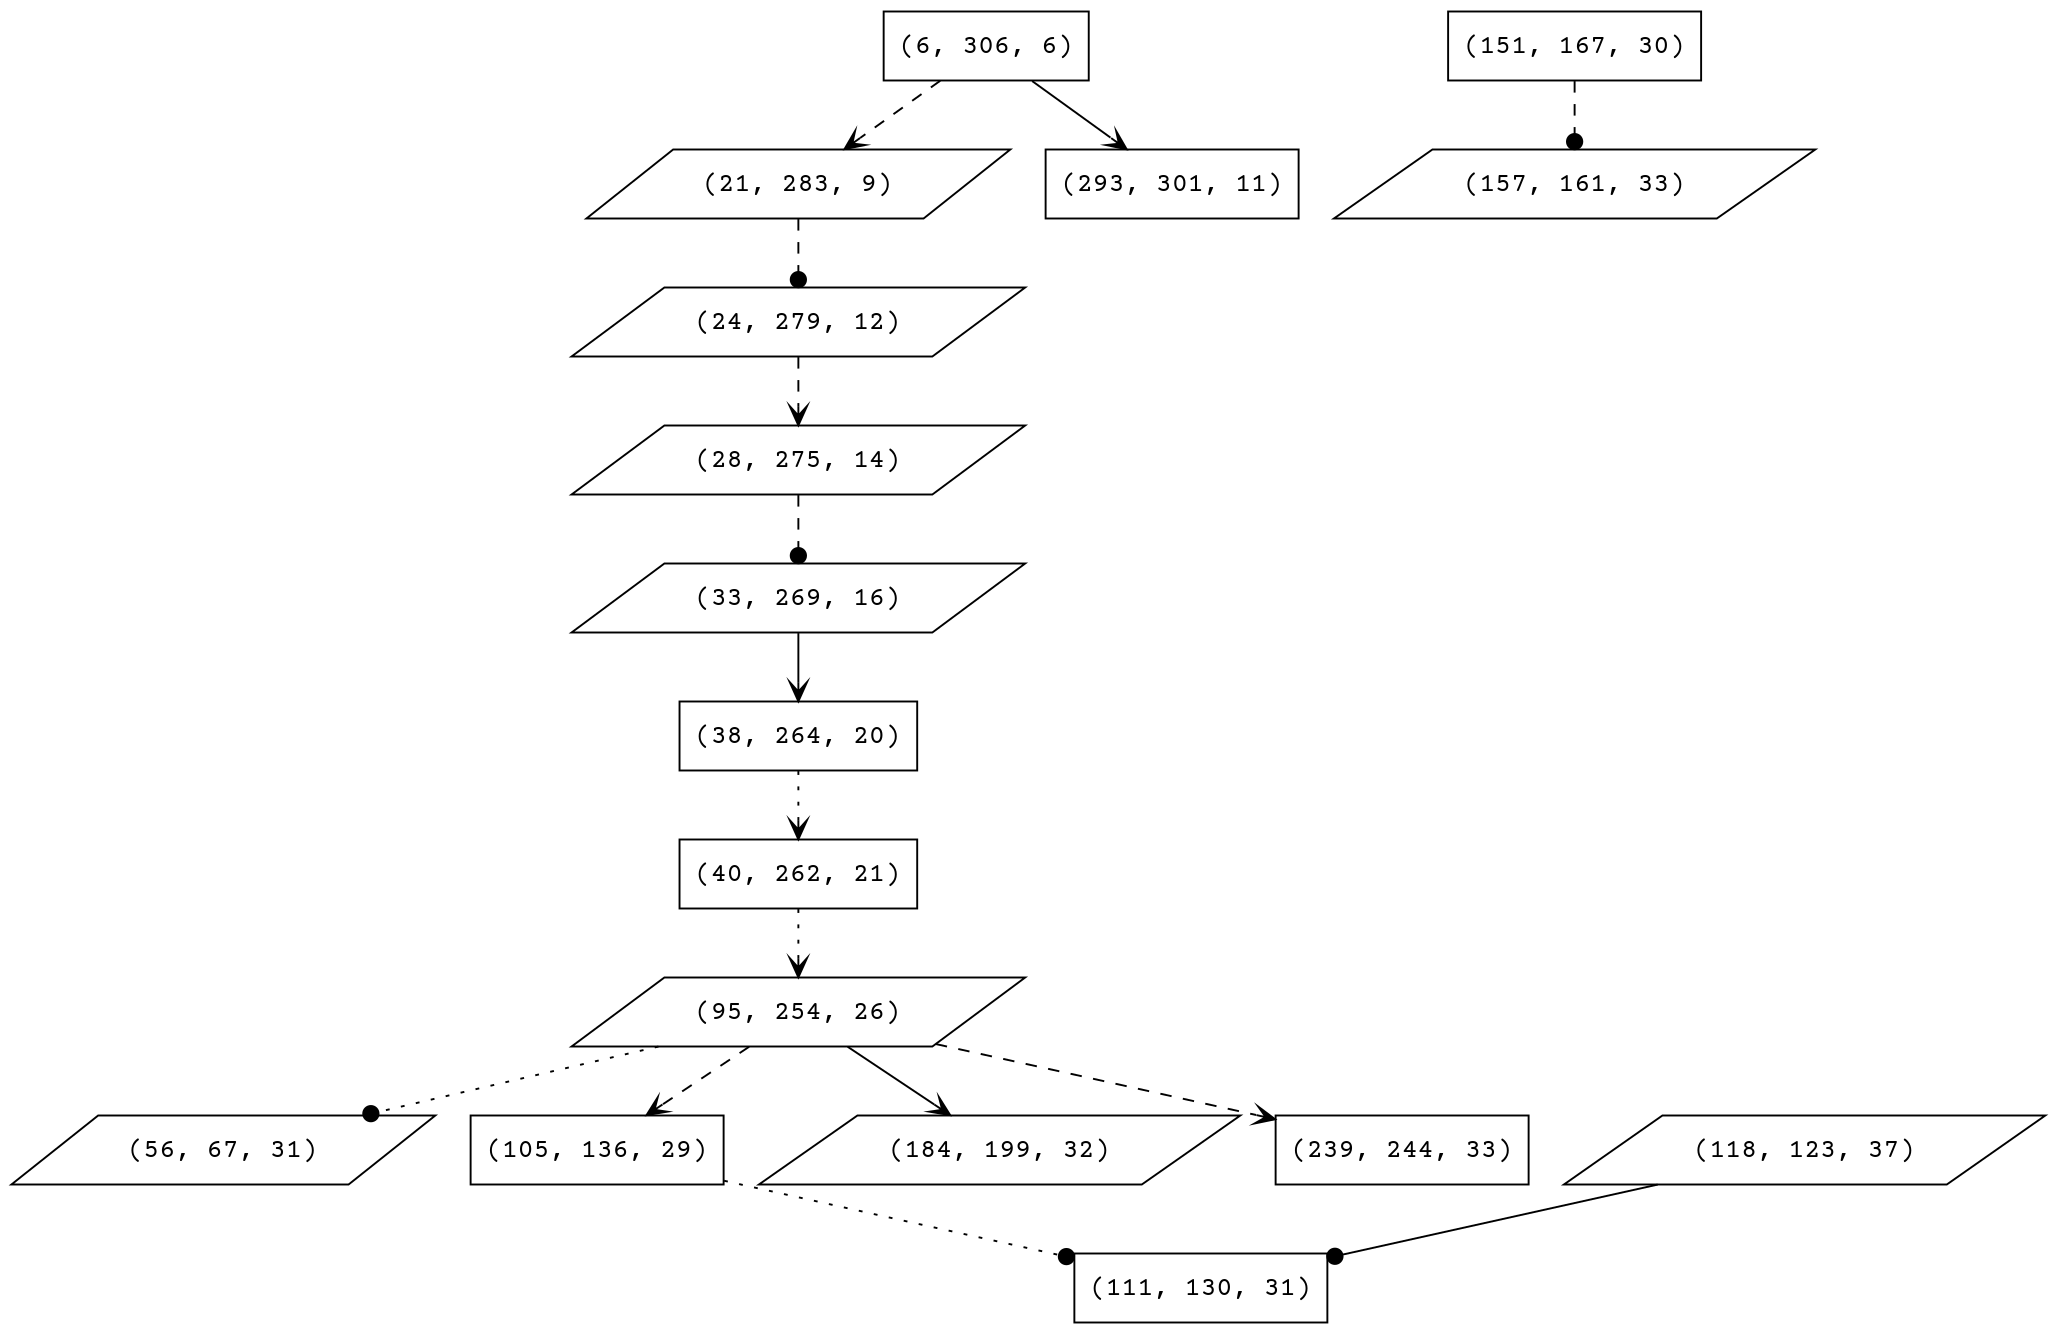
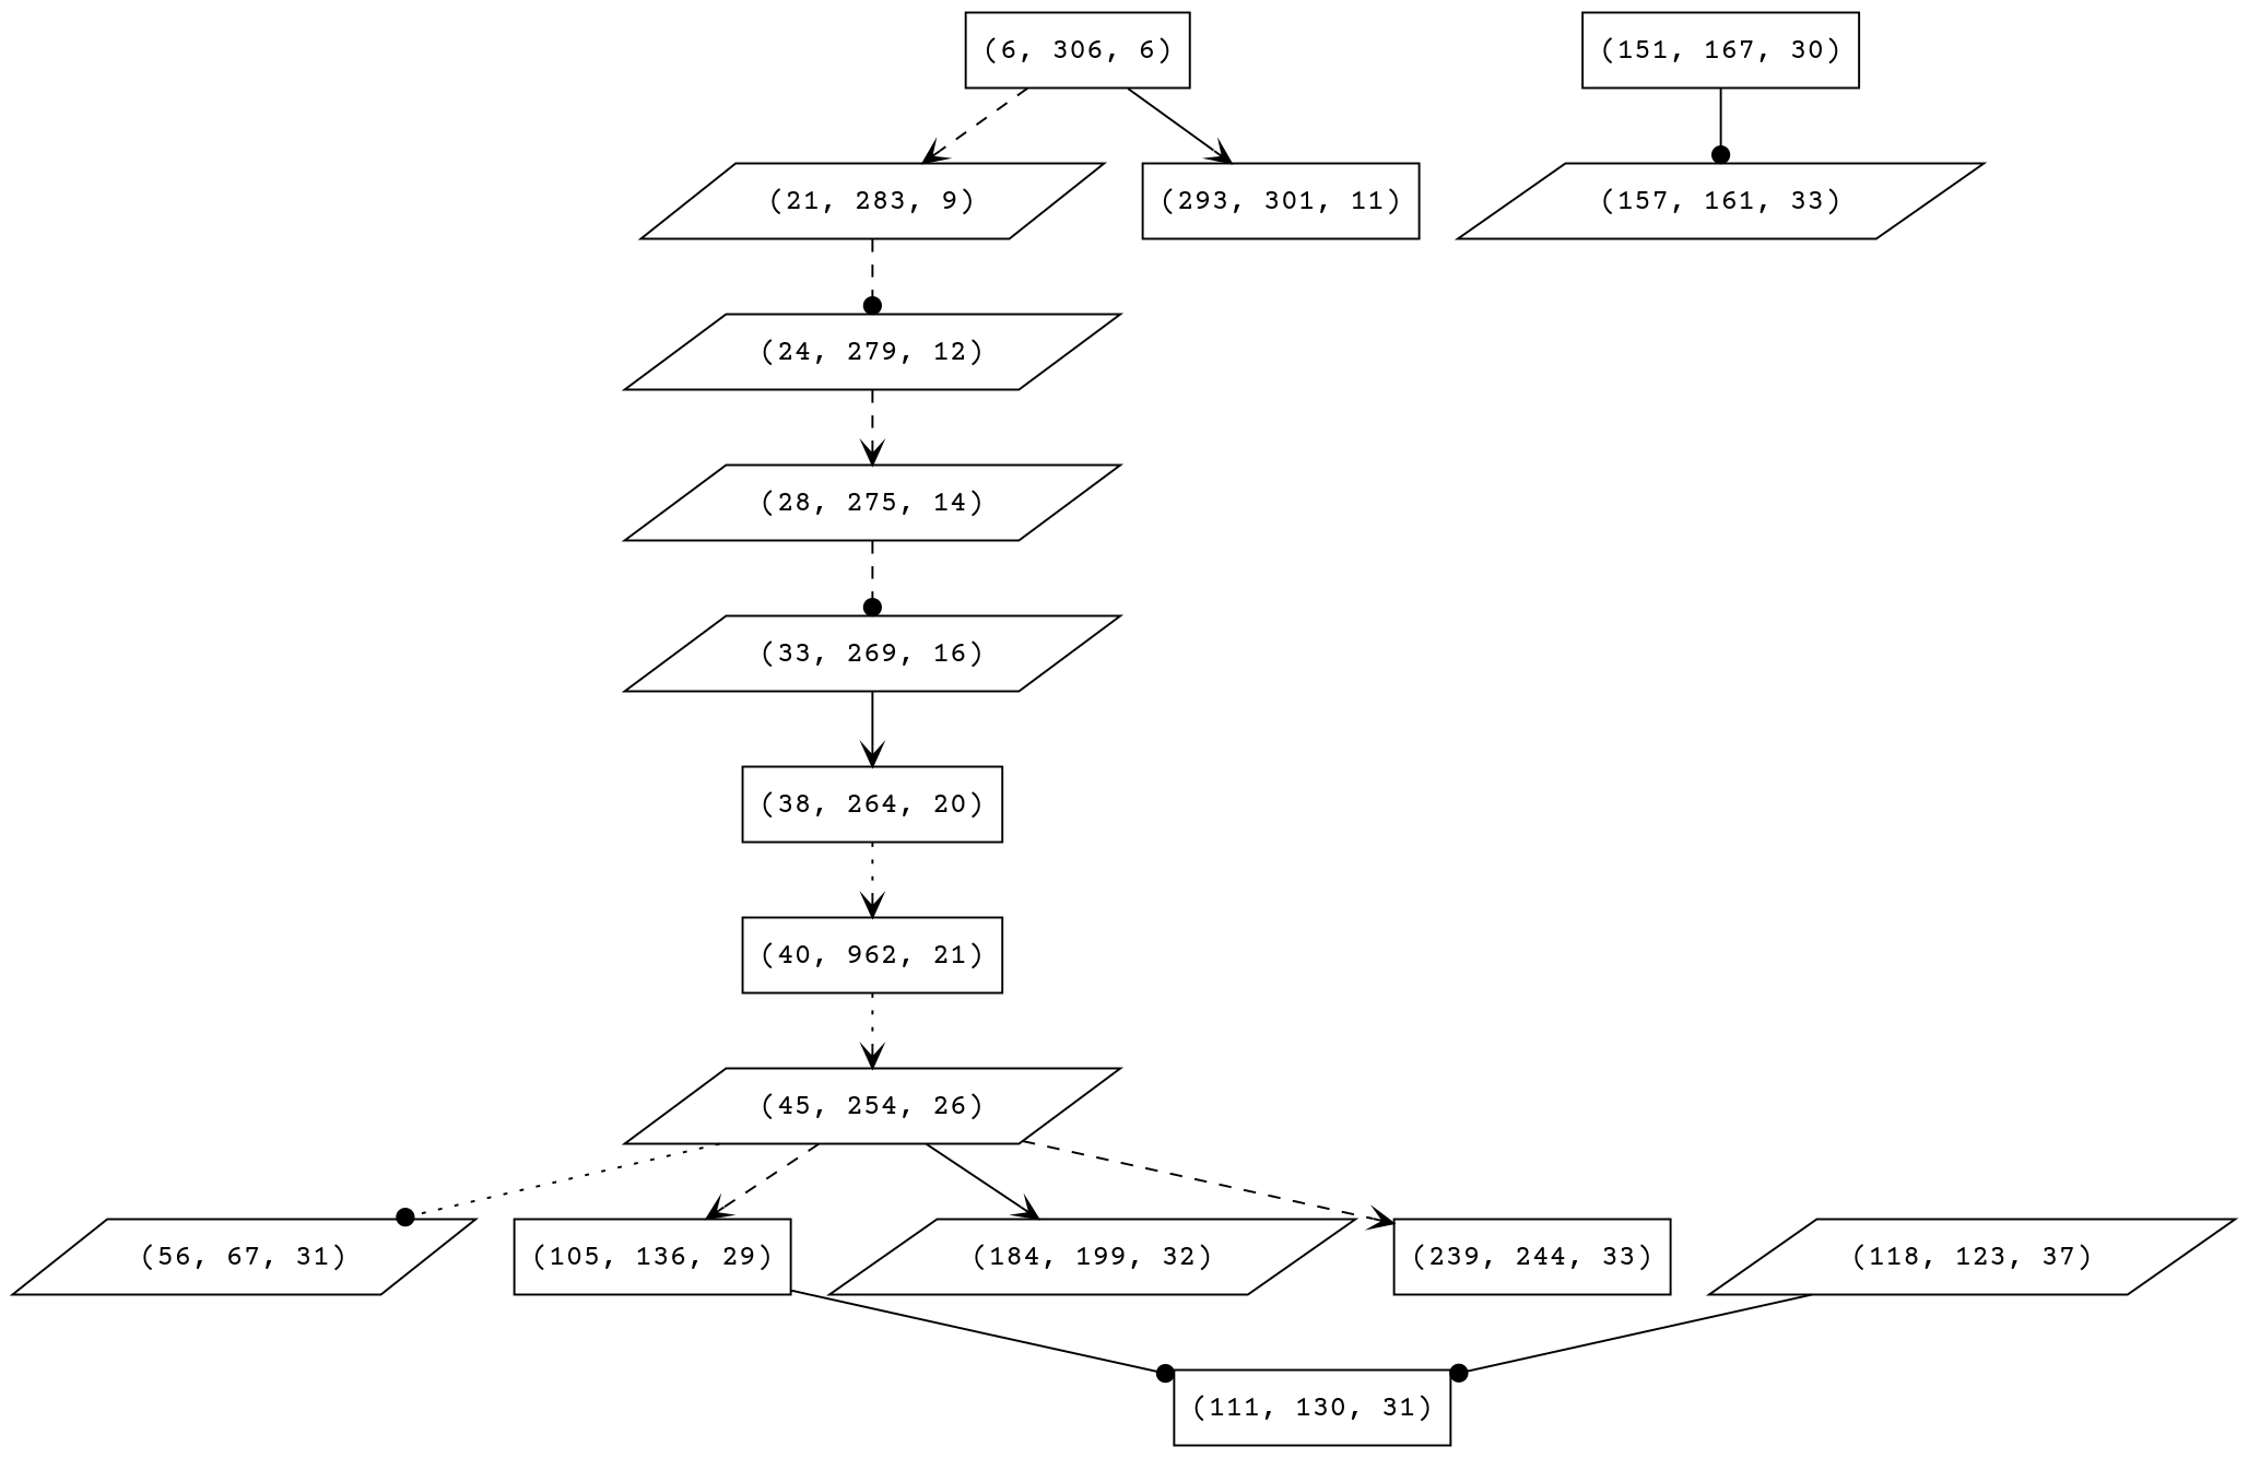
  digraph {
    fontname="Courier Prime"
    node [fontname="Courier Prime" shape=parallelogram]
    edge [arrowhead=vee fontname="Courier Prime" style=dashed]
    "(6, 306, 6)" [shape=box]
    "(21, 283, 9)"
    "(293, 301, 11)" [shape=box]
    "(24, 279, 12)"
    "(28, 275, 14)"
    "(33, 269, 16)"
    "(38, 264, 20)" [shape=box]
-   "(40, 262, 21)" [shape=box]
-   "(45, 254, 26)" [label="(95, 254, 26)"]
+   "(40, 262, 21)" [shape=box label="(40, 962, 21)"]
+   "(45, 254, 26)"
    "(56, 67, 31)"
    "(105, 136, 29)" [shape=box]
    "(184, 199, 32)"
    "(239, 244, 33)" [shape=box]
    "(111, 130, 31)" [shape=box]
    "(151, 167, 30)" [shape=box]
    "(157, 161, 33)"
    "(118, 123, 37)"
    "(6, 306, 6)" -> "(21, 283, 9)"
    "(6, 306, 6)" -> "(293, 301, 11)" [style=solid]
    "(21, 283, 9)" -> "(24, 279, 12)" [arrowhead=dot]
    "(24, 279, 12)" -> "(28, 275, 14)"
    "(28, 275, 14)" -> "(33, 269, 16)" [arrowhead=dot]
    "(33, 269, 16)" -> "(38, 264, 20)" [style=solid]
    "(38, 264, 20)" -> "(40, 262, 21)" [style=dotted]
    "(40, 262, 21)" -> "(45, 254, 26)" [style=dotted]
    "(45, 254, 26)" -> "(56, 67, 31)" [arrowhead=dot style=dotted]
    "(45, 254, 26)" -> "(105, 136, 29)"
    "(45, 254, 26)" -> "(184, 199, 32)" [style=solid]
    "(45, 254, 26)" -> "(239, 244, 33)"
-   "(105, 136, 29)" -> "(111, 130, 31)" [arrowhead=dot style=dotted]
-   "(151, 167, 30)" -> "(157, 161, 33)" [arrowhead=dot]
+   "(105, 136, 29)" -> "(111, 130, 31)" [arrowhead=dot style=solid]
+   "(151, 167, 30)" -> "(157, 161, 33)" [arrowhead=dot style=solid]
    "(118, 123, 37)" -> "(111, 130, 31)" [arrowhead=dot style=solid]
  }
